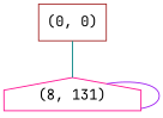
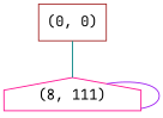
  graph {
    fontname="JetBrains Mono"
    node [fontname="JetBrains Mono"]
    edge [fontname="JetBrains Mono"]
    "(0, 0)" [color=brown shape=box]
-   "(8, 111)" [color=deeppink shape=house label="(8, 131)"]
+   "(8, 111)" [color=deeppink shape=house]
    "(0, 0)" -- "(8, 111)" [color=teal weight=4]
    "(8, 111)" -- "(8, 111)" [color=purple weight=2]
  }
